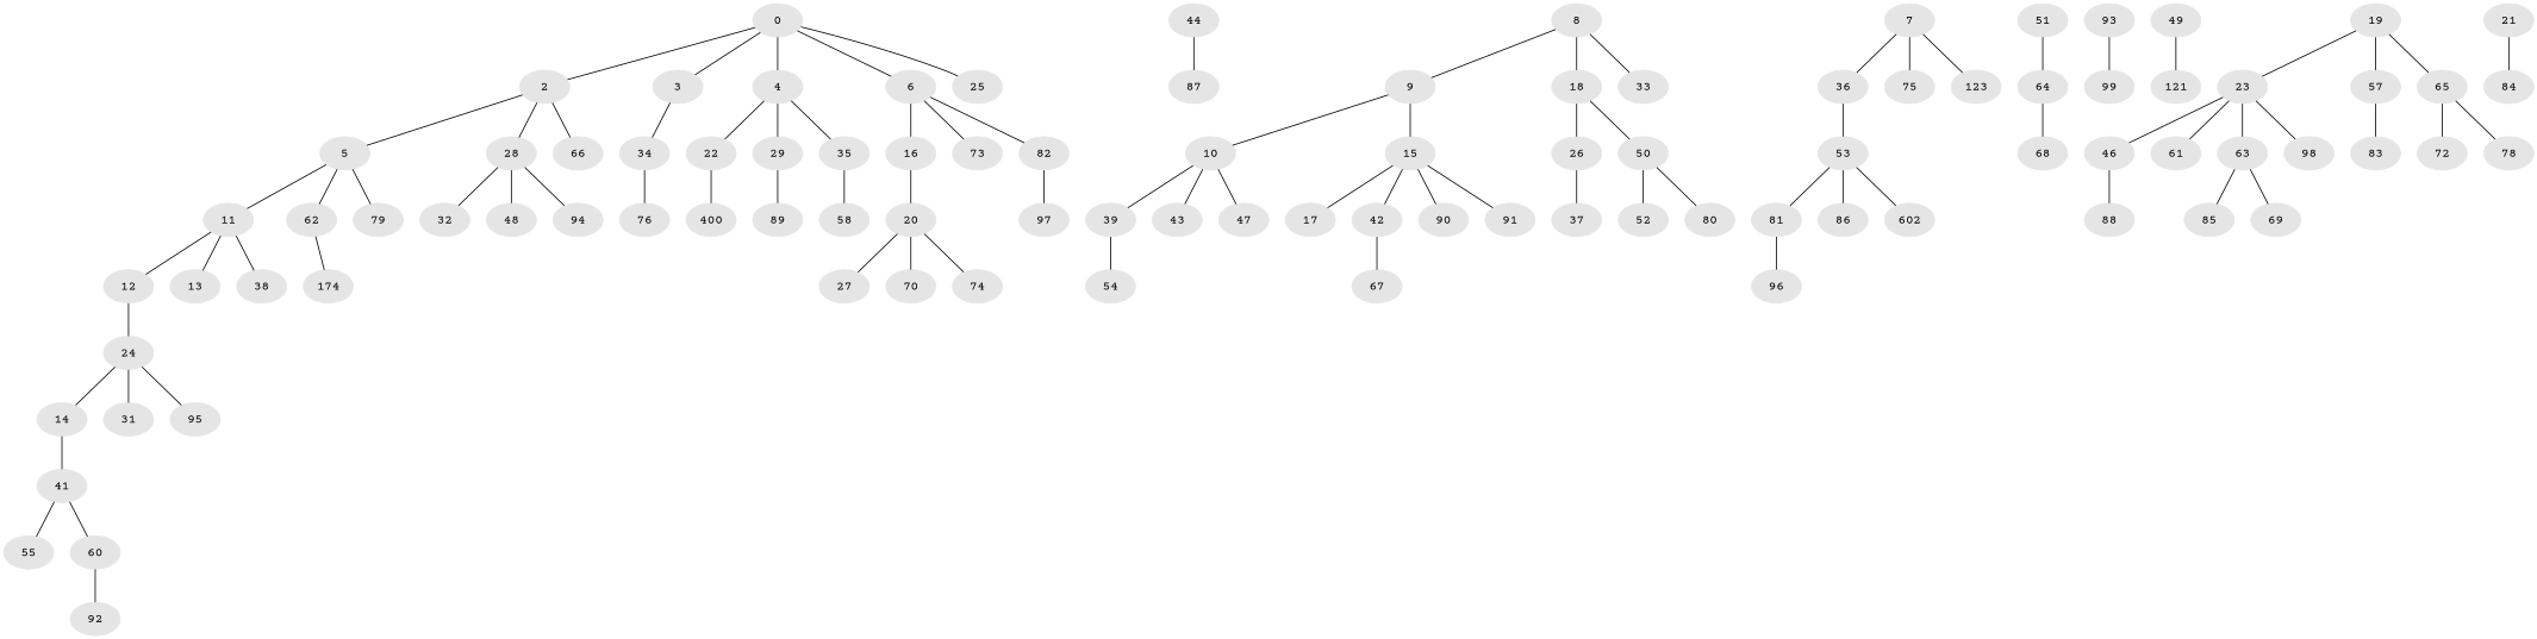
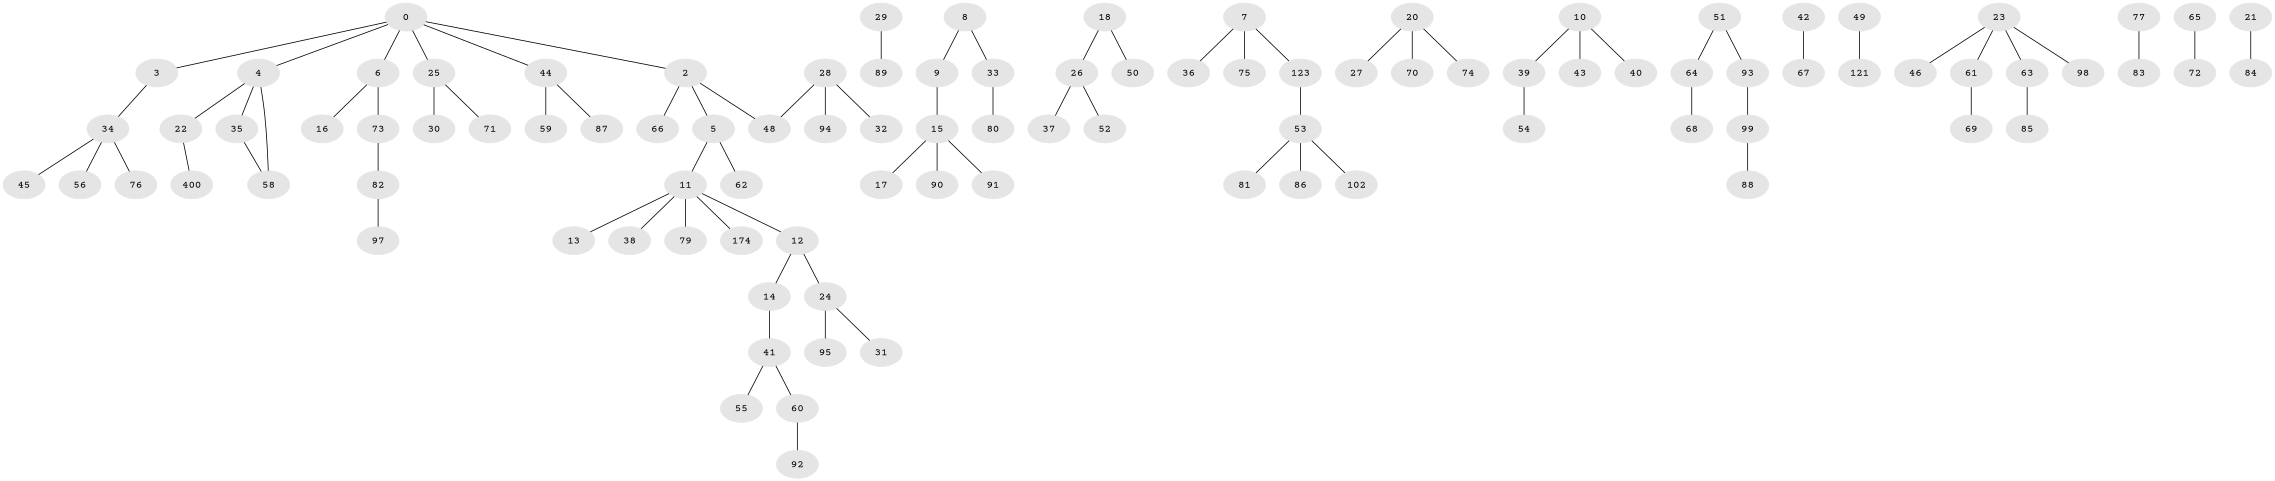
  graph {
    fontname="Courier Prime"
    node [color=gray90 fontname="Courier Prime" style=filled]
    edge [fontname="Courier Prime"]
    n1 [label=0]
    2
    3
    4
    6
    25
    44
    5
    28
    66
    34
    22
    29
    35
    16
    73
    82
+   30
+   71
+   59
    87
    11
    62
    32
    48
    94
    8
    9
    18
    33
+   45
+   56
    76
    7
    36
    75
    n37 [label=123]
    n38 [label=400]
    89
    58
    12
    13
    38
    79
    n45 [label=174]
    20
    97
    53
    10
    15
    26
    50
    51
    64
    93
    39
    43
-   47
+   47 [label=40]
    17
    42
    90
    91
    37
    52
    n65 [label=121]
    49
    54
    14
    24
    41
-   19
    23
-   57
+   57 [label=77]
    65
    31
    95
    55
    60
    67
    27
    70
    74
    21
    84
    80
    46
    61
    63
    98
    83
    72
-   78
    88
    85
    69
    81
    86
-   102 [label=602]
+   102
    92
    68
    99
-   96
    n1 -- 2
    n1 -- 3
    n1 -- 4
    n1 -- 6
    n1 -- 25
+   n1 -- 44
    2 -- 5
-   2 -- 28
+   2 -- 48
    2 -- 66
    3 -- 34
    4 -- 22
-   4 -- 29
+   4 -- 58
    4 -- 35
    6 -- 16
    6 -- 73
-   6 -- 82
+   73 -- 82
+   25 -- 30
+   25 -- 71
+   44 -- 59
    44 -- 87
    5 -- 11
    5 -- 62
    28 -- 32
    28 -- 48
    28 -- 94
+   34 -- 45
+   34 -- 56
    34 -- 76
    22 -- n38
    29 -- 89
    35 -- 58
-   16 -- 20
    82 -- 97
    11 -- 12
    11 -- 13
    11 -- 38
-   5 -- 79
-   62 -- n45
+   11 -- 79
+   11 -- n45
    8 -- 9
-   8 -- 18
    8 -- 33
-   9 -- 10
    9 -- 15
    18 -- 26
    18 -- 50
    7 -- 36
    7 -- 75
    7 -- n37
-   36 -- 53
-   24 -- 14
+   n37 -- 53
+   12 -- 14
    12 -- 24
    20 -- 27
    20 -- 70
    20 -- 74
    53 -- 81
    53 -- 86
    53 -- 102
    10 -- 39
    10 -- 43
    10 -- 47
    15 -- 17
-   15 -- 42
    15 -- 90
    15 -- 91
    26 -- 37
-   50 -- 52
-   50 -- 80
+   26 -- 52
+   33 -- 80
    51 -- 64
+   51 -- 93
    64 -- 68
    93 -- 99
    39 -- 54
    42 -- 67
    49 -- n65
    14 -- 41
    24 -- 31
    24 -- 95
    41 -- 55
    41 -- 60
-   19 -- 23
-   19 -- 57
-   19 -- 65
    23 -- 46
    23 -- 61
    23 -- 63
    23 -- 98
    57 -- 83
    65 -- 72
-   65 -- 78
    60 -- 92
    21 -- 84
-   46 -- 88
+   99 -- 88
    63 -- 85
-   63 -- 69
-   81 -- 96
+   61 -- 69
  }
